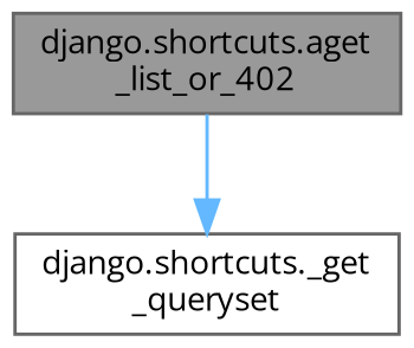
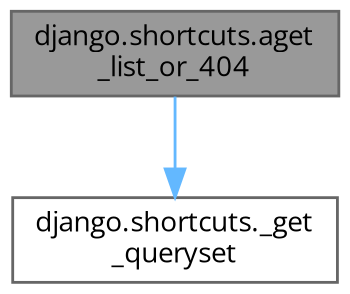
  digraph {
    rankdir=TB
    fontname="Open Sans"
    node [fontname="Open Sans" fontsize=10 shape=box style=filled]
-   n1 [color=gray40 fillcolor=grey60 fontcolor=black height=0.2 label="django.shortcuts.aget\l_list_or_402" width=0.4]
+   n1 [color=gray40 fillcolor=grey60 fontcolor=black height=0.2 label="django.shortcuts.aget\l_list_or_404" width=0.4]
    n2 [color=grey40 fillcolor=white height=0.2 label="django.shortcuts._get\l_queryset" width=0.4]
    n1 -> n2 [color=steelblue1 fontname="Open Sans" fontsize=10 labelfontname=Helvetica labelfontsize=10 style=solid]
  }
